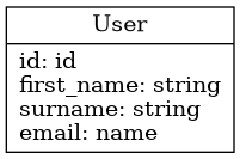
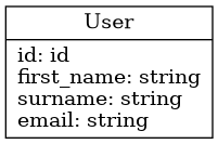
  digraph {
-   n1 [label="{User|id: id\lfirst_name: string\lsurname: string\lemail: name\l}" shape=record]
+   n1 [label="{User|id: id\lfirst_name: string\lsurname: string\lemail: string\l}" shape=record]
  }
